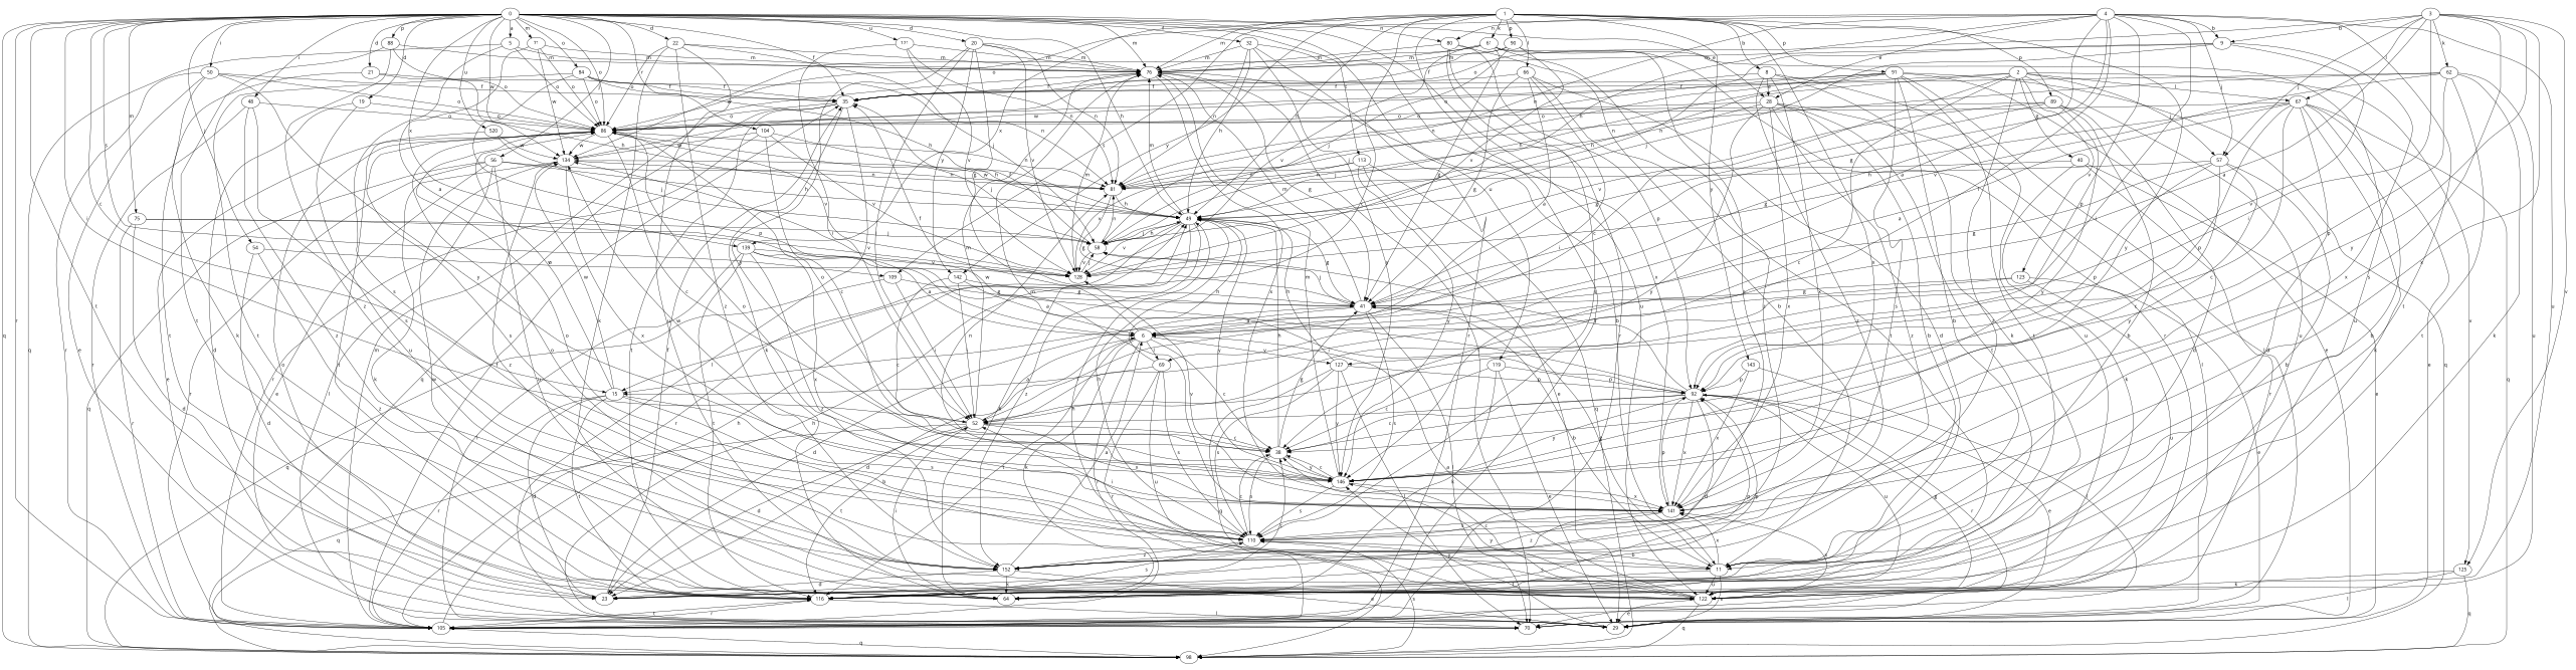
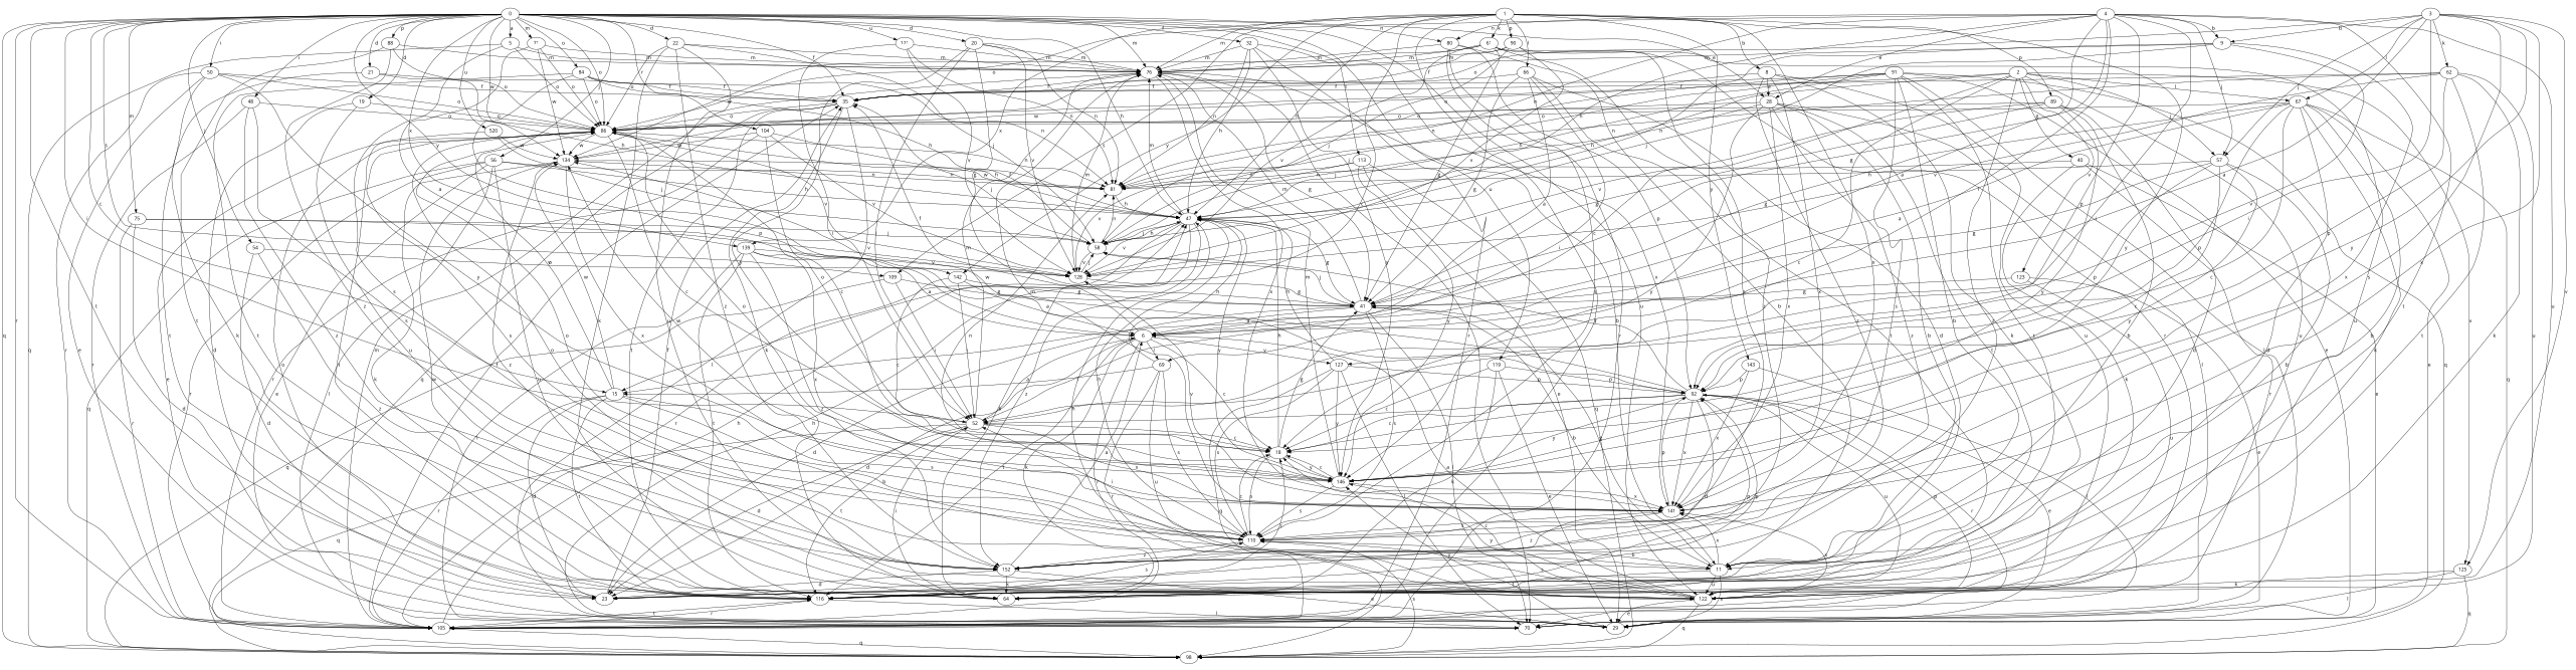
  strict digraph {
    fontname="Open Sans"
    node [fontname="Open Sans"]
    edge [fontname="Open Sans"]
    0
    5
    15
    19
    20
    21
    22
    28
    32
    35
-   47 [label=49]
+   47
    48
    50
    52
    54
    56
    71
    75
    76
    80
    84
    86
    88
    98
    104
    105
    109
    113
    116
    119
    n31 [label=520]
    121
    122
    134
    139
    142
    110
    23
    11
    146
    41
    81
    128
    64
    152
    58
    141
    70
    29
-   18 [label=38]
+   18
    6
    92
    1
    8
    61
    66
    89
    90
    91
    143
    2
    40
    57
    67
    123
    125
    3
    9
    62
    69
    127
    4
    0 -> 5 [label=a]
    0 -> 15 [label=c]
    0 -> 19 [label=d]
    0 -> 20 [label=d]
    0 -> 21 [label=d]
    0 -> 22 [label=d]
    0 -> 28 [label=e]
    0 -> 32 [label=f]
    0 -> 35 [label=f]
    0 -> 47 [label=h]
    0 -> 48 [label=i]
    0 -> 50 [label=i]
    0 -> 52 [label=i]
    0 -> 54 [label=j]
    0 -> 56 [label=j]
    0 -> 71 [label=m]
    0 -> 75 [label=m]
    0 -> 76 [label=m]
    0 -> 80 [label=n]
    0 -> 84 [label=o]
    0 -> 86 [label=o]
    0 -> 88 [label=p]
    0 -> 98 [label=q]
    0 -> 104 [label=r]
    0 -> 105 [label=r]
    0 -> 109 [label=s]
    0 -> 113 [label=t]
    0 -> 116 [label=t]
    0 -> 119 [label=u]
    0 -> n31 [label=u]
    0 -> 121 [label=u]
    0 -> 122 [label=u]
    0 -> 134 [label=w]
    0 -> 139 [label=x]
-   20 -> 142 [label=y]
+   0 -> 142 [label=y]
    5 -> 76 [label=m]
    5 -> 86 [label=o]
    5 -> 98 [label=q]
    5 -> 110 [label=s]
    15 -> 86 [label=o]
    15 -> 105 [label=r]
    15 -> 116 [label=t]
    15 -> 134 [label=w]
    15 -> 110 [label=s]
    15 -> 23 [label=d]
    15 -> 11 [label=b]
    19 -> 86 [label=o]
    19 -> 122 [label=u]
    19 -> 23 [label=d]
    20 -> 52 [label=i]
    20 -> 76 [label=m]
    20 -> 146 [label=y]
    20 -> 41 [label=g]
    20 -> 81 [label=n]
    20 -> 128 [label=v]
    21 -> 35 [label=f]
    21 -> 47 [label=h]
    21 -> 64 [label=k]
    22 -> 76 [label=m]
    22 -> 86 [label=o]
    22 -> 122 [label=u]
    22 -> 64 [label=k]
    22 -> 152 [label=z]
    22 -> 58 [label=j]
    28 -> 86 [label=o]
    28 -> 116 [label=t]
    28 -> 11 [label=b]
    28 -> 146 [label=y]
    28 -> 152 [label=z]
    28 -> 58 [label=j]
    28 -> 141 [label=x]
    28 -> 70 [label=l]
    32 -> 47 [label=h]
    32 -> 76 [label=m]
    32 -> 105 [label=r]
    32 -> 146 [label=y]
    32 -> 81 [label=n]
    32 -> 141 [label=x]
    35 -> 86 [label=o]
    35 -> 98 [label=q]
    35 -> 116 [label=t]
    35 -> 64 [label=k]
    35 -> 70 [label=l]
    47 -> 76 [label=m]
    47 -> 105 [label=r]
    47 -> 146 [label=y]
    47 -> 41 [label=g]
    47 -> 128 [label=v]
    47 -> 64 [label=k]
    47 -> 152 [label=z]
    47 -> 58 [label=j]
    48 -> 86 [label=o]
    48 -> 105 [label=r]
    48 -> 110 [label=s]
    48 -> 152 [label=z]
    50 -> 35 [label=f]
    50 -> 86 [label=o]
    50 -> 105 [label=r]
    50 -> 116 [label=t]
    50 -> 146 [label=y]
    50 -> 29 [label=e]
    52 -> 76 [label=m]
    52 -> 86 [label=o]
    52 -> 98 [label=q]
    52 -> 116 [label=t]
    52 -> 23 [label=d]
    52 -> 141 [label=x]
    52 -> 18 [label=c]
    52 -> 6 [label=a]
    54 -> 23 [label=d]
    54 -> 128 [label=v]
    54 -> 152 [label=z]
    56 -> 47 [label=h]
    56 -> 98 [label=q]
    56 -> 105 [label=r]
    56 -> 122 [label=u]
    56 -> 81 [label=n]
    56 -> 70 [label=l]
    56 -> 29 [label=e]
    71 -> 76 [label=m]
    71 -> 86 [label=o]
    71 -> 134 [label=w]
    71 -> 6 [label=a]
    75 -> 105 [label=r]
    75 -> 23 [label=d]
    75 -> 128 [label=v]
    75 -> 58 [label=j]
    76 -> 35 [label=f]
    76 -> 11 [label=b]
    76 -> 41 [label=g]
    76 -> 141 [label=x]
    76 -> 70 [label=l]
    80 -> 76 [label=m]
    80 -> 105 [label=r]
    80 -> 110 [label=s]
    80 -> 11 [label=b]
    80 -> 92 [label=p]
    84 -> 35 [label=f]
    84 -> 47 [label=h]
    84 -> 86 [label=o]
    84 -> 116 [label=t]
    84 -> 81 [label=n]
    84 -> 92 [label=p]
    86 -> 134 [label=w]
    86 -> 110 [label=s]
    86 -> 81 [label=n]
    86 -> 128 [label=v]
    86 -> 58 [label=j]
    86 -> 29 [label=e]
    86 -> 18 [label=c]
    88 -> 76 [label=m]
    88 -> 86 [label=o]
    88 -> 116 [label=t]
    88 -> 152 [label=z]
    98 -> 110 [label=s]
    104 -> 47 [label=h]
    104 -> 105 [label=r]
    104 -> 134 [label=w]
    104 -> 128 [label=v]
    104 -> 18 [label=c]
    105 -> 35 [label=f]
    105 -> 47 [label=h]
    105 -> 76 [label=m]
    105 -> 98 [label=q]
    105 -> 116 [label=t]
    109 -> 52 [label=i]
    109 -> 98 [label=q]
    109 -> 41 [label=g]
    113 -> 98 [label=q]
    113 -> 146 [label=y]
    113 -> 81 [label=n]
    113 -> 128 [label=v]
    113 -> 29 [label=e]
    116 -> 105 [label=r]
    116 -> 110 [label=s]
    116 -> 70 [label=l]
    116 -> 18 [label=c]
    116 -> 92 [label=p]
    119 -> 64 [label=k]
    119 -> 29 [label=e]
    119 -> 18 [label=c]
    119 -> 92 [label=p]
    n31 -> 116 [label=t]
    n31 -> 134 [label=w]
    n31 -> 58 [label=j]
    121 -> 52 [label=i]
    121 -> 76 [label=m]
    121 -> 81 [label=n]
    121 -> 128 [label=v]
    122 -> 47 [label=h]
    122 -> 98 [label=q]
    122 -> 110 [label=s]
    122 -> 146 [label=y]
    122 -> 141 [label=x]
    122 -> 29 [label=e]
    122 -> 18 [label=c]
    122 -> 6 [label=a]
-   122 -> 92 [label=g]
+   122 -> 92 [label=p]
    134 -> 81 [label=n]
    134 -> 64 [label=k]
    134 -> 152 [label=z]
    134 -> 141 [label=x]
    139 -> 116 [label=t]
    139 -> 128 [label=v]
    139 -> 152 [label=z]
    139 -> 141 [label=x]
    139 -> 70 [label=l]
    139 -> 6 [label=a]
    142 -> 52 [label=i]
    142 -> 41 [label=g]
    142 -> 18 [label=c]
    142 -> 6 [label=a]
    110 -> 47 [label=h]
    110 -> 52 [label=i]
    110 -> 86 [label=o]
    110 -> 11 [label=b]
    110 -> 152 [label=z]
    110 -> 18 [label=c]
    23 -> 35 [label=f]
    23 -> 86 [label=o]
    23 -> 92 [label=p]
    11 -> 86 [label=o]
    11 -> 116 [label=t]
    11 -> 122 [label=u]
    11 -> 41 [label=g]
    11 -> 141 [label=x]
    11 -> 29 [label=e]
    146 -> 76 [label=m]
    146 -> 86 [label=o]
    146 -> 134 [label=w]
    146 -> 110 [label=s]
    146 -> 81 [label=n]
    146 -> 141 [label=x]
    146 -> 18 [label=c]
    41 -> 76 [label=m]
    41 -> 110 [label=s]
    41 -> 23 [label=d]
    41 -> 11 [label=b]
    41 -> 58 [label=j]
    41 -> 70 [label=l]
    41 -> 6 [label=a]
    81 -> 47 [label=h]
    81 -> 134 [label=w]
    128 -> 76 [label=m]
-   81 -> 41 [label=g]
+   128 -> 41 [label=g]
    128 -> 58 [label=j]
    64 -> 52 [label=i]
    64 -> 134 [label=w]
    152 -> 23 [label=d]
    152 -> 64 [label=k]
    152 -> 29 [label=e]
    152 -> 6 [label=a]
    58 -> 35 [label=f]
    58 -> 47 [label=h]
    58 -> 81 [label=n]
    58 -> 128 [label=v]
    141 -> 76 [label=m]
    141 -> 110 [label=s]
    141 -> 128 [label=v]
    141 -> 152 [label=z]
    141 -> 92 [label=p]
    29 -> 47 [label=h]
    29 -> 146 [label=y]
    18 -> 47 [label=h]
    18 -> 110 [label=s]
    18 -> 146 [label=y]
    18 -> 41 [label=g]
    6 -> 35 [label=f]
    6 -> 105 [label=r]
    6 -> 116 [label=t]
    6 -> 23 [label=d]
    6 -> 64 [label=k]
    6 -> 18 [label=c]
    6 -> 69 [label=l]
    6 -> 127 [label=v]
    92 -> 52 [label=i]
    92 -> 105 [label=r]
    92 -> 122 [label=u]
    92 -> 134 [label=w]
    92 -> 23 [label=d]
    92 -> 146 [label=y]
    92 -> 58 [label=j]
    92 -> 141 [label=x]
    92 -> 29 [label=e]
    92 -> 18 [label=c]
    1 -> 15 [label=c]
    1 -> 47 [label=h]
    1 -> 76 [label=m]
    1 -> 105 [label=r]
    1 -> 109 [label=s]
    1 -> 139 [label=x]
    1 -> 142 [label=y]
    1 -> 146 [label=y]
    1 -> 141 [label=x]
    1 -> 8 [label=b]
    1 -> 61 [label=k]
    1 -> 66 [label=l]
    1 -> 89 [label=p]
    1 -> 90 [label=p]
-   1 -> 91 [label=p]
    1 -> 143 [label=y]
    8 -> 28 [label=e]
    8 -> 122 [label=u]
    8 -> 134 [label=w]
    8 -> 64 [label=k]
    8 -> 152 [label=z]
    8 -> 141 [label=x]
    61 -> 76 [label=m]
    61 -> 105 [label=r]
    61 -> 134 [label=w]
    61 -> 110 [label=s]
    61 -> 41 [label=g]
    61 -> 128 [label=v]
    61 -> 152 [label=z]
    66 -> 35 [label=f]
    66 -> 52 [label=i]
    66 -> 116 [label=t]
    66 -> 23 [label=d]
    66 -> 41 [label=g]
    66 -> 6 [label=a]
    89 -> 86 [label=o]
    89 -> 23 [label=d]
    89 -> 11 [label=b]
    89 -> 146 [label=y]
    89 -> 41 [label=g]
    89 -> 128 [label=v]
    90 -> 35 [label=f]
    90 -> 76 [label=m]
    90 -> 122 [label=u]
    90 -> 128 [label=v]
    90 -> 58 [label=j]
    91 -> 35 [label=f]
    91 -> 47 [label=h]
    91 -> 98 [label=q]
    91 -> 116 [label=t]
    91 -> 110 [label=s]
    91 -> 11 [label=b]
    91 -> 81 [label=n]
    91 -> 58 [label=j]
    91 -> 70 [label=l]
    91 -> 29 [label=e]
    143 -> 141 [label=x]
    143 -> 70 [label=l]
    143 -> 92 [label=p]
    2 -> 15 [label=c]
    2 -> 47 [label=h]
    2 -> 86 [label=o]
    2 -> 122 [label=u]
    2 -> 152 [label=z]
    2 -> 18 [label=c]
    2 -> 40 [label=g]
    2 -> 57 [label=j]
    2 -> 67 [label=l]
    2 -> 123 [label=v]
    2 -> 125 [label=v]
    40 -> 105 [label=r]
    40 -> 81 [label=n]
    40 -> 64 [label=k]
    40 -> 29 [label=e]
    57 -> 11 [label=b]
    57 -> 146 [label=y]
    57 -> 41 [label=g]
    57 -> 81 [label=h]
    57 -> 18 [label=c]
    57 -> 92 [label=p]
    67 -> 86 [label=o]
    67 -> 98 [label=q]
    67 -> 23 [label=d]
    67 -> 11 [label=b]
    67 -> 41 [label=g]
    67 -> 64 [label=k]
    67 -> 29 [label=e]
    67 -> 18 [label=c]
    67 -> 6 [label=a]
    67 -> 92 [label=p]
-   123 -> 52 [label=i]
    123 -> 122 [label=u]
    123 -> 41 [label=g]
    123 -> 29 [label=e]
    125 -> 98 [label=q]
    125 -> 64 [label=k]
    125 -> 70 [label=l]
    3 -> 52 [label=i]
    3 -> 86 [label=o]
    3 -> 110 [label=s]
    3 -> 146 [label=y]
    3 -> 141 [label=x]
    3 -> 6 [label=a]
    3 -> 57 [label=j]
    3 -> 67 [label=l]
    3 -> 125 [label=v]
    3 -> 9 [label=b]
    3 -> 62 [label=k]
    9 -> 47 [label=h]
    9 -> 76 [label=m]
    9 -> 58 [label=j]
    9 -> 141 [label=x]
    9 -> 127 [label=v]
    62 -> 35 [label=f]
    62 -> 116 [label=t]
    62 -> 122 [label=u]
    62 -> 81 [label=n]
    62 -> 128 [label=v]
    62 -> 64 [label=k]
    62 -> 92 [label=p]
    69 -> 15 [label=l]
    69 -> 47 [label=h]
    69 -> 105 [label=r]
    69 -> 122 [label=u]
    69 -> 110 [label=s]
    127 -> 47 [label=h]
    127 -> 98 [label=q]
    127 -> 110 [label=s]
    127 -> 146 [label=y]
    127 -> 70 [label=l]
    127 -> 92 [label=p]
    4 -> 28 [label=e]
    4 -> 47 [label=h]
    4 -> 52 [label=i]
    4 -> 80 [label=n]
    4 -> 86 [label=o]
    4 -> 116 [label=t]
    4 -> 122 [label=u]
    4 -> 41 [label=g]
    4 -> 81 [label=n]
    4 -> 6 [label=a]
    4 -> 92 [label=p]
    4 -> 57 [label=j]
    4 -> 9 [label=b]
    4 -> 69 [label=l]
  }
